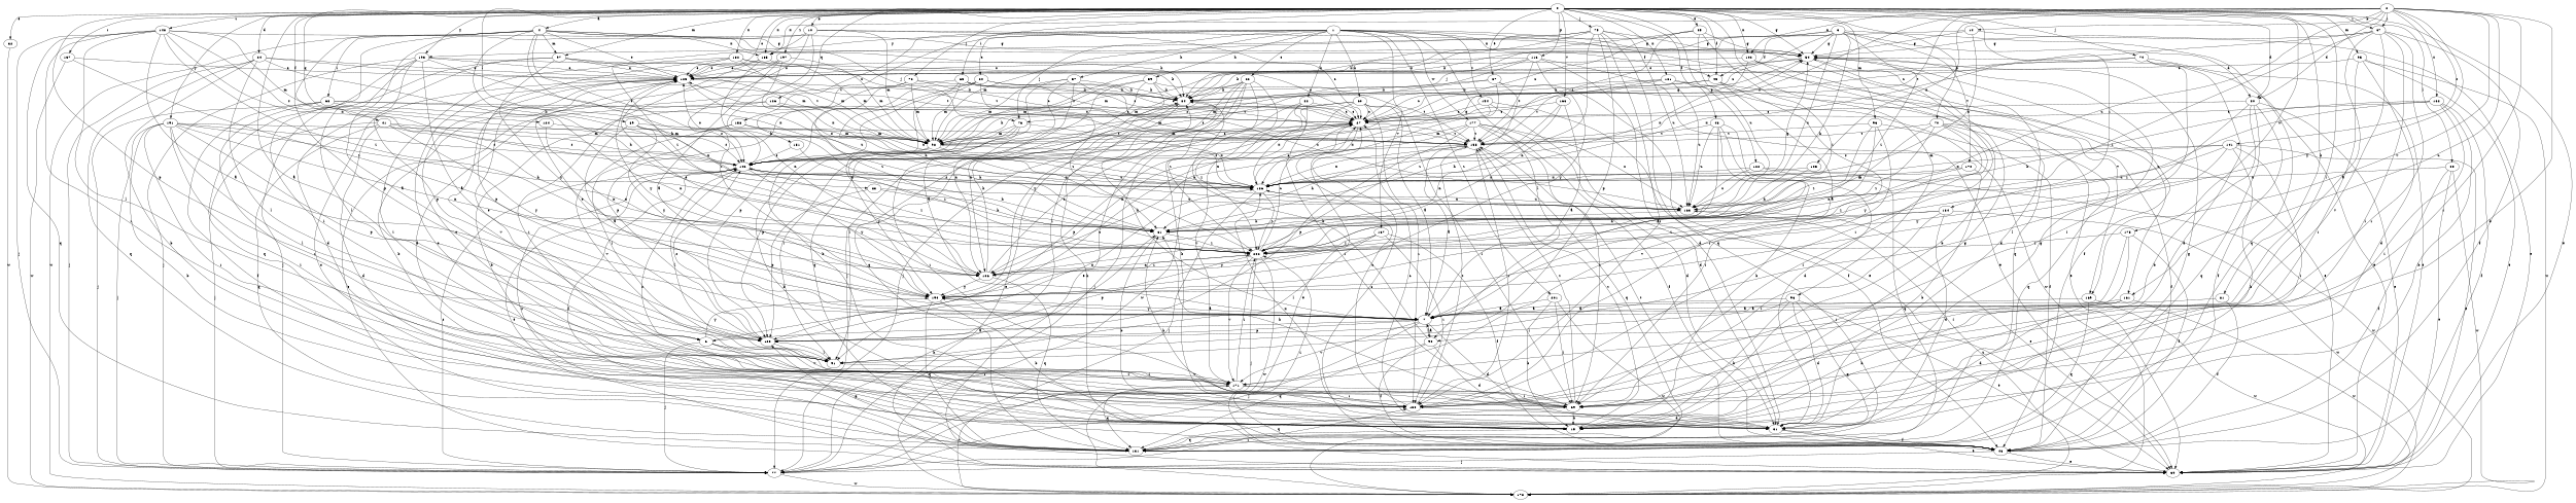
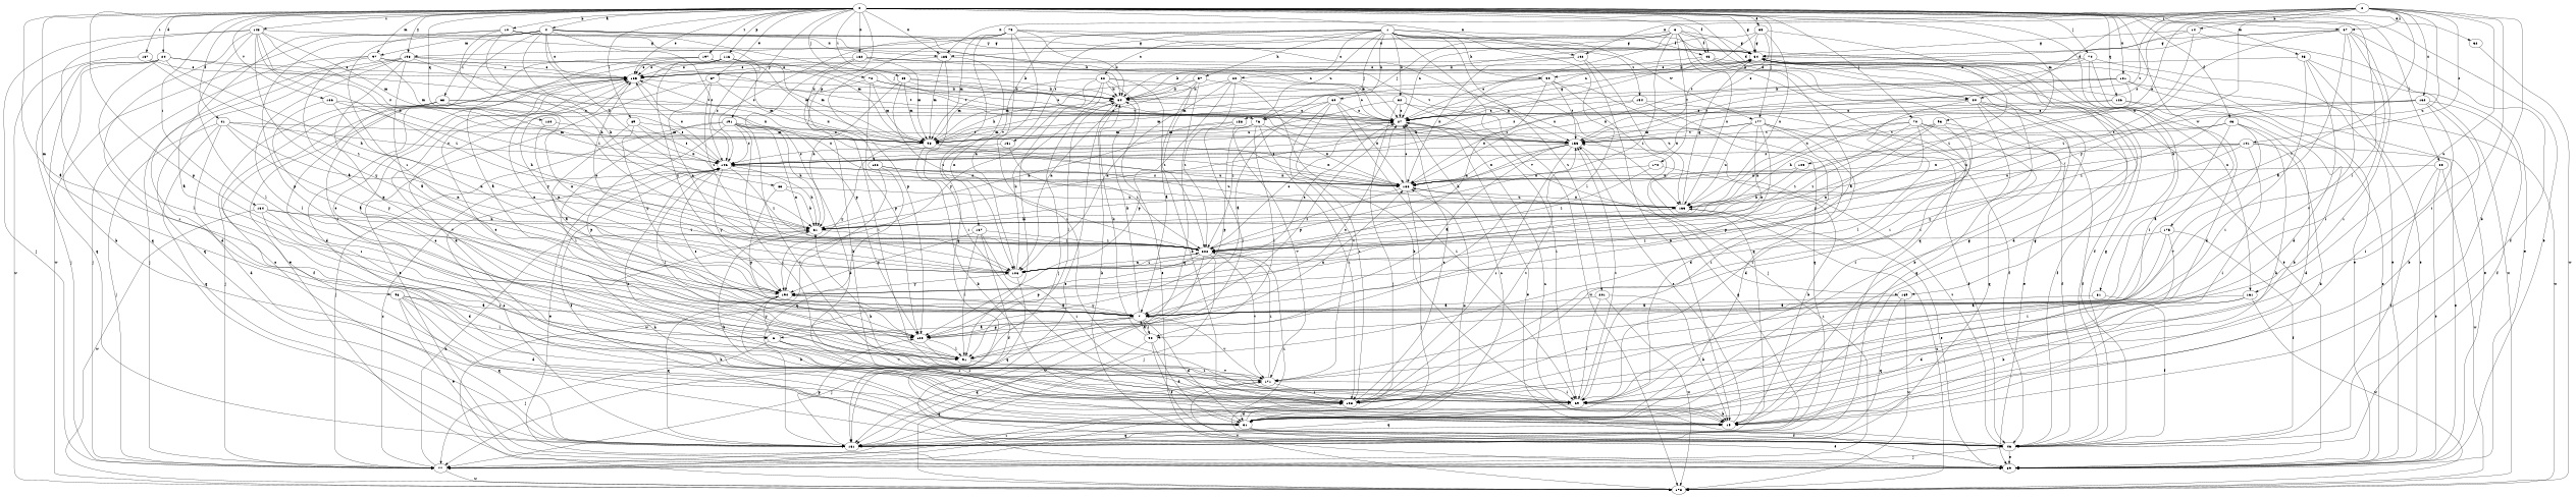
  strict digraph {
    0
    4
    6
    10
    24
    30
    32
    35
    37
    39
    41
    43
    45
    54
    65
    67
    70
    72
    74
    75
    81
    85
    89
    90
    93
    95
    96
    97
    102
    n30 [label=125]
    116
    122
    123
    124
    126
    134
    137
    148
    166
    175
    181
    182
    185
    191
    193
    197
    76
    146
    61
    68
    69
    83
    84
    178
    138
    194
    n57 [label=27]
    77
    171
    202
    98
    15
    155
    131
    91
    46
    163
    106
    31
    7
    186
    1
    20
    22
    57
    59
    60
    82
    151
    154
    158
    161
    167
    169
    177
    201
    2
    14
    105
    141
    162
    3
    170
    0 -> 4 [label=a]
    0 -> 6 [label=a]
    0 -> 10 [label=b]
    0 -> 24 [label=d]
    0 -> 30 [label=d]
    0 -> 32 [label=e]
    0 -> 35 [label=e]
    0 -> 37 [label=e]
    0 -> 39 [label=e]
    0 -> 41 [label=f]
    0 -> 43 [label=f]
    0 -> 45 [label=f]
    0 -> 54 [label=g]
    0 -> 65 [label=i]
    0 -> 67 [label=i]
    0 -> 70 [label=j]
    0 -> 72 [label=j]
    0 -> 74 [label=j]
-   0 -> 75 [label=j]
+   0 -> 177 [label=j]
    0 -> 81 [label=k]
    0 -> 85 [label=l]
    0 -> 89 [label=l]
    0 -> 90 [label=l]
    0 -> 93 [label=m]
    0 -> 95 [label=m]
    0 -> 96 [label=m]
    0 -> 97 [label=m]
    0 -> 102 [label=n]
    0 -> n30 [label=o]
    0 -> 116 [label=p]
    0 -> 122 [label=p]
    0 -> 123 [label=p]
    0 -> 124 [label=q]
    0 -> 126 [label=q]
    0 -> 134 [label=r]
    0 -> 137 [label=r]
    0 -> 148 [label=t]
    0 -> 166 [label=v]
    0 -> 175 [label=w]
    0 -> 181 [label=x]
    0 -> 182 [label=x]
    0 -> 185 [label=x]
    0 -> 191 [label=y]
    0 -> 193 [label=y]
    0 -> 197 [label=z]
    4 -> 54 [label=g]
    4 -> 97 [label=m]
    4 -> n30 [label=o]
    4 -> 123 [label=p]
    4 -> 185 [label=x]
    4 -> 76 [label=j]
    4 -> 146 [label=s]
    4 -> 61 [label=h]
    4 -> 68 [label=i]
    4 -> 69 [label=i]
    4 -> 83 [label=k]
    4 -> 84 [label=k]
    4 -> 178 [label=w]
    6 -> n30 [label=o]
    6 -> 69 [label=i]
    6 -> 138 [label=r]
    6 -> 194 [label=y]
    6 -> n57 [label=c]
    6 -> 77 [label=j]
    6 -> 171 [label=v]
    10 -> 6 [label=a]
    10 -> 54 [label=g]
    10 -> 61 [label=h]
    10 -> 194 [label=r]
    10 -> n57 [label=c]
    10 -> 202 [label=z]
    10 -> 98 [label=m]
    24 -> n30 [label=o]
    24 -> 61 [label=h]
    24 -> 77 [label=j]
    24 -> 15 [label=b]
    24 -> 155 [label=t]
    24 -> 131 [label=q]
    24 -> 91 [label=l]
    30 -> 39 [label=e]
    30 -> n57 [label=c]
    30 -> 15 [label=b]
    30 -> 131 [label=q]
    30 -> 91 [label=l]
    30 -> 46 [label=f]
    32 -> 178 [label=w]
    35 -> 54 [label=g]
    35 -> 84 [label=k]
    35 -> n57 [label=c]
    35 -> 202 [label=z]
    35 -> 155 [label=t]
    35 -> 163 [label=u]
    37 -> 39 [label=e]
    37 -> 84 [label=k]
    37 -> 202 [label=z]
    37 -> 98 [label=m]
    37 -> 106 [label=n]
    41 -> 146 [label=s]
    41 -> 194 [label=y]
    41 -> 77 [label=j]
    41 -> 98 [label=m]
    41 -> 131 [label=q]
    41 -> 106 [label=n]
    41 -> 31 [label=d]
    43 -> 171 [label=v]
    43 -> 15 [label=b]
    43 -> 155 [label=t]
    43 -> 163 [label=u]
    43 -> 31 [label=d]
    43 -> 7 [label=a]
    45 -> 39 [label=e]
-   45 -> 84 [label=k]
+   45 -> 59 [label=k]
    45 -> 138 [label=r]
    45 -> n57 [label=c]
    45 -> 7 [label=a]
    54 -> 39 [label=e]
    54 -> n30 [label=o]
    54 -> 84 [label=k]
    54 -> 138 [label=r]
    54 -> 46 [label=f]
    54 -> 31 [label=d]
    65 -> 61 [label=h]
    65 -> 84 [label=k]
    65 -> n57 [label=c]
    65 -> 202 [label=z]
    65 -> 98 [label=m]
    65 -> 155 [label=t]
    67 -> 54 [label=g]
    67 -> 69 [label=i]
    67 -> 138 [label=r]
    67 -> n57 [label=c]
    67 -> 171 [label=v]
    67 -> 202 [label=z]
    67 -> 46 [label=f]
    67 -> 7 [label=a]
    70 -> 61 [label=h]
    70 -> 69 [label=i]
    70 -> 194 [label=y]
    70 -> 202 [label=z]
    70 -> 155 [label=t]
    70 -> 131 [label=q]
    70 -> 46 [label=f]
    72 -> 123 [label=p]
    72 -> 84 [label=k]
    72 -> n57 [label=c]
    72 -> 98 [label=m]
    72 -> 15 [label=b]
    74 -> 39 [label=e]
    74 -> n30 [label=o]
    74 -> 69 [label=i]
    74 -> 31 [label=d]
    74 -> 186 [label=x]
    75 -> 54 [label=g]
    75 -> 123 [label=p]
    75 -> 146 [label=s]
    75 -> 84 [label=k]
    75 -> 138 [label=r]
    75 -> 98 [label=m]
    75 -> 131 [label=q]
    75 -> 163 [label=u]
    75 -> 106 [label=n]
    81 -> 46 [label=f]
    81 -> 7 [label=a]
    85 -> 39 [label=e]
    85 -> 178 [label=w]
    85 -> 46 [label=f]
    85 -> 186 [label=x]
    89 -> 146 [label=s]
    89 -> 194 [label=y]
    89 -> 98 [label=m]
    89 -> 7 [label=a]
    89 -> 186 [label=x]
    90 -> 84 [label=k]
    90 -> 131 [label=q]
    90 -> 46 [label=f]
    90 -> 31 [label=d]
    90 -> 7 [label=a]
    93 -> 69 [label=i]
    93 -> 202 [label=z]
    93 -> 155 [label=t]
    93 -> 46 [label=f]
    93 -> 106 [label=n]
    95 -> 39 [label=e]
    95 -> n30 [label=o]
    95 -> 178 [label=w]
    95 -> 138 [label=r]
    95 -> 31 [label=d]
    96 -> 39 [label=e]
    96 -> 15 [label=b]
    96 -> 131 [label=q]
    96 -> 91 [label=l]
    96 -> 31 [label=d]
    96 -> 7 [label=a]
    97 -> n30 [label=o]
    97 -> 194 [label=y]
    97 -> 77 [label=j]
    97 -> 98 [label=m]
    97 -> 155 [label=t]
    97 -> 31 [label=d]
    102 -> n30 [label=o]
    102 -> 15 [label=b]
    102 -> 131 [label=q]
    102 -> 186 [label=x]
    n30 -> 84 [label=k]
    n30 -> 194 [label=y]
    n30 -> 171 [label=v]
    n30 -> 163 [label=u]
    116 -> 39 [label=e]
    116 -> n30 [label=o]
    116 -> 146 [label=s]
    116 -> 194 [label=y]
    116 -> 98 [label=m]
    116 -> 155 [label=t]
    116 -> 31 [label=d]
    122 -> 178 [label=w]
    122 -> 131 [label=q]
    122 -> 163 [label=u]
    122 -> 186 [label=x]
    123 -> 146 [label=s]
    123 -> 69 [label=i]
    123 -> 91 [label=l]
    123 -> 186 [label=x]
    124 -> 98 [label=m]
    124 -> 106 [label=n]
    126 -> 39 [label=e]
    126 -> n57 [label=c]
    126 -> 15 [label=b]
    126 -> 186 [label=x]
    134 -> 61 [label=h]
    134 -> 69 [label=i]
    134 -> 178 [label=w]
    134 -> 202 [label=z]
    134 -> 31 [label=d]
    137 -> n30 [label=o]
    137 -> 178 [label=w]
    137 -> 202 [label=z]
    148 -> 54 [label=g]
    148 -> 146 [label=s]
    148 -> 138 [label=r]
    148 -> 77 [label=j]
    148 -> 202 [label=z]
    148 -> 98 [label=m]
    148 -> 131 [label=q]
    148 -> 91 [label=l]
    148 -> 7 [label=a]
    148 -> 186 [label=x]
    166 -> 61 [label=h]
    166 -> n57 [label=c]
    166 -> 106 [label=n]
    166 -> 7 [label=a]
    175 -> 69 [label=i]
    175 -> 138 [label=r]
    175 -> 202 [label=z]
    175 -> 46 [label=f]
    181 -> 39 [label=e]
    181 -> 146 [label=s]
    181 -> 84 [label=k]
    181 -> 178 [label=w]
    181 -> 155 [label=t]
    181 -> 163 [label=u]
    182 -> n30 [label=o]
    182 -> 123 [label=p]
    182 -> 69 [label=i]
    182 -> n57 [label=c]
    182 -> 98 [label=m]
    182 -> 155 [label=t]
    185 -> n30 [label=o]
    185 -> 138 [label=r]
    185 -> 98 [label=m]
    185 -> 106 [label=n]
    191 -> 123 [label=p]
    191 -> 146 [label=s]
    191 -> 61 [label=h]
    191 -> 69 [label=i]
    191 -> 138 [label=r]
    191 -> 77 [label=j]
    191 -> 15 [label=b]
    191 -> 155 [label=t]
    191 -> 91 [label=l]
    191 -> 106 [label=n]
    193 -> n30 [label=o]
    193 -> 123 [label=p]
    193 -> 84 [label=k]
    193 -> 77 [label=j]
    193 -> 131 [label=q]
    193 -> 91 [label=l]
    193 -> 7 [label=a]
    193 -> 186 [label=x]
    197 -> n30 [label=o]
    197 -> 98 [label=m]
    197 -> 31 [label=d]
    197 -> 7 [label=a]
    197 -> 186 [label=x]
    76 -> 123 [label=p]
    76 -> 138 [label=r]
    76 -> 98 [label=m]
    76 -> 91 [label=l]
    76 -> 186 [label=x]
    146 -> 39 [label=e]
    146 -> 54 [label=g]
    146 -> n30 [label=o]
    146 -> 61 [label=h]
    146 -> 194 [label=y]
    146 -> 202 [label=z]
    146 -> 91 [label=l]
    146 -> 46 [label=f]
    146 -> 186 [label=x]
    61 -> 202 [label=z]
    61 -> 15 [label=b]
    68 -> 146 [label=s]
    68 -> 138 [label=r]
    68 -> n57 [label=c]
    68 -> 77 [label=j]
    68 -> 46 [label=f]
    68 -> 106 [label=n]
    69 -> n30 [label=o]
    69 -> 61 [label=h]
    69 -> 15 [label=b]
    69 -> 155 [label=t]
    69 -> 131 [label=q]
    83 -> 123 [label=p]
    83 -> 61 [label=h]
    83 -> 163 [label=u]
    84 -> 39 [label=e]
    84 -> n57 [label=c]
    84 -> 91 [label=l]
    178 -> 171 [label=v]
    178 -> 163 [label=u]
    138 -> 146 [label=s]
    138 -> n57 [label=c]
    138 -> 155 [label=t]
    138 -> 31 [label=d]
    194 -> 15 [label=b]
    194 -> 131 [label=q]
    194 -> 7 [label=a]
    n57 -> 39 [label=e]
    n57 -> 54 [label=g]
    n57 -> 123 [label=p]
    n57 -> 98 [label=m]
    n57 -> 155 [label=t]
    77 -> 146 [label=s]
    77 -> 61 [label=h]
    77 -> 178 [label=w]
    77 -> 138 [label=r]
    171 -> n30 [label=o]
    171 -> 69 [label=i]
    171 -> 138 [label=r]
    171 -> 202 [label=z]
    171 -> 131 [label=q]
    202 -> 123 [label=p]
    202 -> 178 [label=w]
    202 -> n57 [label=c]
    202 -> 77 [label=j]
    202 -> 171 [label=v]
    202 -> 106 [label=n]
    98 -> 84 [label=k]
    98 -> 194 [label=y]
    98 -> n57 [label=c]
    98 -> 15 [label=b]
    98 -> 163 [label=u]
    98 -> 186 [label=x]
    15 -> 54 [label=g]
    15 -> 155 [label=t]
    15 -> 131 [label=q]
    155 -> 146 [label=s]
    155 -> 61 [label=h]
    155 -> 138 [label=r]
    155 -> 131 [label=q]
    155 -> 7 [label=a]
    155 -> 186 [label=x]
    131 -> n30 [label=o]
    131 -> 123 [label=p]
    131 -> 146 [label=s]
    91 -> 171 [label=v]
    46 -> 39 [label=e]
    46 -> 54 [label=g]
    46 -> 84 [label=k]
    46 -> n57 [label=c]
    46 -> 77 [label=j]
    46 -> 202 [label=z]
    46 -> 155 [label=t]
    163 -> 39 [label=e]
    163 -> 54 [label=g]
    163 -> 61 [label=h]
    163 -> 186 [label=x]
    106 -> n30 [label=o]
    106 -> 84 [label=k]
    106 -> 194 [label=y]
    106 -> n57 [label=c]
    106 -> 202 [label=z]
    106 -> 131 [label=q]
    31 -> 39 [label=e]
    31 -> 54 [label=g]
    31 -> 61 [label=h]
    31 -> n57 [label=c]
    31 -> 46 [label=f]
    31 -> 186 [label=x]
    7 -> 6 [label=a]
    7 -> 90 [label=l]
    7 -> n30 [label=o]
    7 -> 123 [label=p]
    7 -> 84 [label=k]
    7 -> 194 [label=y]
    7 -> 77 [label=j]
    7 -> 171 [label=v]
    7 -> 31 [label=d]
    186 -> n30 [label=o]
    186 -> 146 [label=s]
    186 -> n57 [label=c]
    186 -> 77 [label=j]
    186 -> 202 [label=z]
    186 -> 163 [label=u]
    1 -> 45 [label=f]
    1 -> 90 [label=l]
    1 -> 193 [label=y]
    1 -> 76 [label=j]
    1 -> 20 [label=c]
    1 -> 22 [label=c]
    1 -> 57 [label=h]
    1 -> 59 [label=h]
    1 -> 60 [label=h]
    1 -> 82 [label=k]
    1 -> 151 [label=t]
    1 -> 154 [label=t]
    1 -> 158 [label=u]
    1 -> 161 [label=u]
    1 -> 167 [label=v]
    1 -> 169 [label=v]
    1 -> 177 [label=w]
    1 -> 201 [label=z]
    20 -> 123 [label=p]
    20 -> 84 [label=k]
    20 -> n57 [label=c]
    20 -> 202 [label=z]
    20 -> 15 [label=b]
    20 -> 106 [label=n]
    22 -> 39 [label=e]
    22 -> 84 [label=k]
    22 -> 194 [label=y]
    22 -> 77 [label=j]
    22 -> 202 [label=z]
    22 -> 98 [label=m]
    22 -> 15 [label=b]
    22 -> 91 [label=l]
    57 -> 84 [label=k]
    57 -> 98 [label=m]
    57 -> 131 [label=q]
    57 -> 163 [label=u]
    57 -> 106 [label=n]
    57 -> 7 [label=a]
    59 -> 84 [label=k]
    59 -> 77 [label=j]
    59 -> 98 [label=m]
    59 -> 155 [label=t]
    59 -> 131 [label=q]
    59 -> 106 [label=n]
    60 -> 69 [label=i]
    60 -> 138 [label=r]
    60 -> n57 [label=c]
    60 -> 171 [label=v]
    60 -> 98 [label=m]
    60 -> 7 [label=a]
    60 -> 186 [label=x]
    82 -> 69 [label=i]
    82 -> 178 [label=w]
    82 -> n57 [label=c]
    82 -> 77 [label=j]
    82 -> 202 [label=z]
    151 -> 146 [label=s]
    151 -> 202 [label=z]
    154 -> n57 [label=c]
    154 -> 46 [label=f]
    154 -> 31 [label=d]
    154 -> 186 [label=x]
    158 -> 61 [label=h]
    158 -> 171 [label=v]
    158 -> 98 [label=m]
    158 -> 91 [label=l]
    161 -> 178 [label=w]
    161 -> 15 [label=b]
    161 -> 31 [label=d]
    161 -> 7 [label=a]
    167 -> 138 [label=r]
    167 -> 194 [label=y]
    167 -> 202 [label=z]
    167 -> 91 [label=l]
    167 -> 46 [label=f]
    169 -> 178 [label=w]
    169 -> 131 [label=q]
    169 -> 7 [label=a]
    177 -> 123 [label=p]
    177 -> 69 [label=i]
    177 -> 98 [label=m]
    177 -> 155 [label=t]
    177 -> 46 [label=f]
    177 -> 163 [label=u]
    177 -> 106 [label=n]
    177 -> 31 [label=d]
    201 -> 69 [label=i]
    201 -> 178 [label=w]
    201 -> 15 [label=b]
    201 -> 7 [label=a]
    2 -> 30 [label=d]
    2 -> 67 [label=i]
    2 -> 102 [label=n]
    2 -> 185 [label=x]
    2 -> 146 [label=s]
    2 -> 138 [label=r]
    2 -> 194 [label=y]
    2 -> 15 [label=b]
    2 -> 155 [label=t]
    2 -> 163 [label=u]
    2 -> 161 [label=u]
    2 -> 169 [label=v]
    2 -> 14 [label=b]
    2 -> 105 [label=n]
    2 -> 141 [label=s]
    2 -> 162 [label=u]
    14 -> 39 [label=e]
    14 -> 54 [label=g]
    14 -> 84 [label=k]
    14 -> 186 [label=x]
    105 -> 61 [label=h]
    105 -> 186 [label=x]
    141 -> 39 [label=e]
    141 -> 146 [label=s]
    141 -> 69 [label=i]
    141 -> 194 [label=y]
    141 -> 15 [label=b]
    141 -> 163 [label=u]
    141 -> 186 [label=x]
    162 -> 61 [label=h]
    162 -> 69 [label=i]
    162 -> n57 [label=c]
    162 -> 202 [label=z]
    162 -> 15 [label=b]
    162 -> 46 [label=f]
    3 -> 30 [label=d]
    3 -> 45 [label=f]
    3 -> 54 [label=g]
    3 -> 185 [label=x]
    3 -> 76 [label=j]
    3 -> 61 [label=h]
    3 -> n57 [label=c]
    3 -> 202 [label=z]
    3 -> 131 [label=q]
    3 -> 163 [label=u]
    3 -> 170 [label=v]
    170 -> 202 [label=z]
    170 -> 15 [label=b]
    170 -> 186 [label=x]
  }
